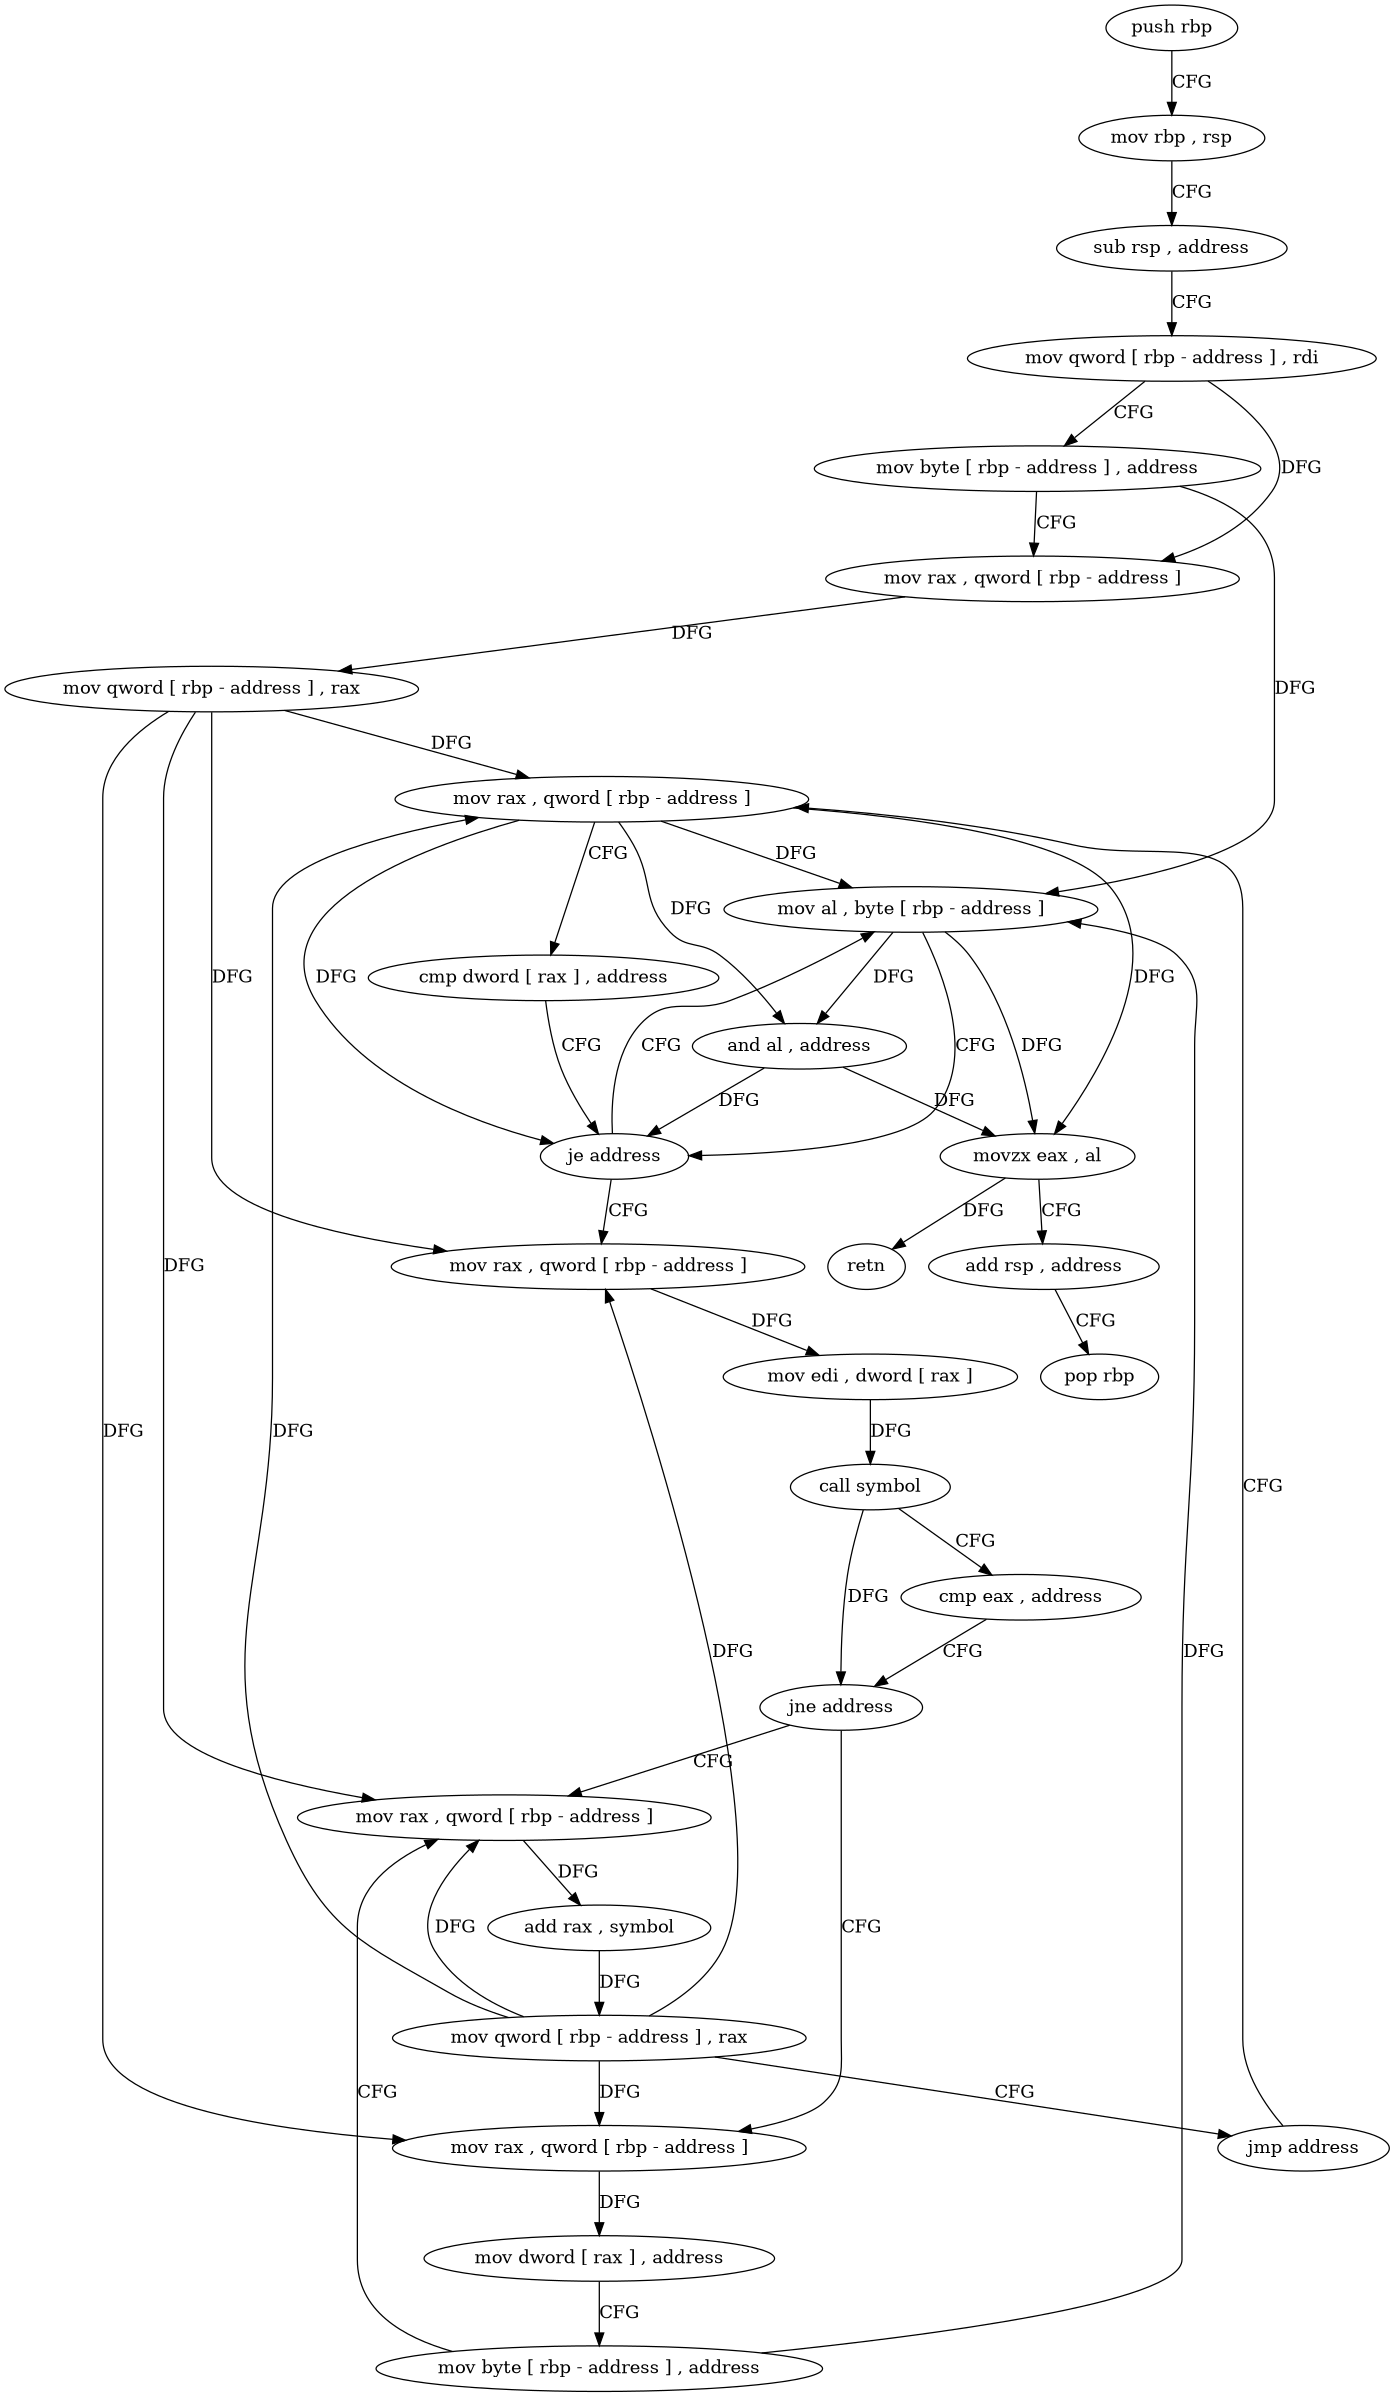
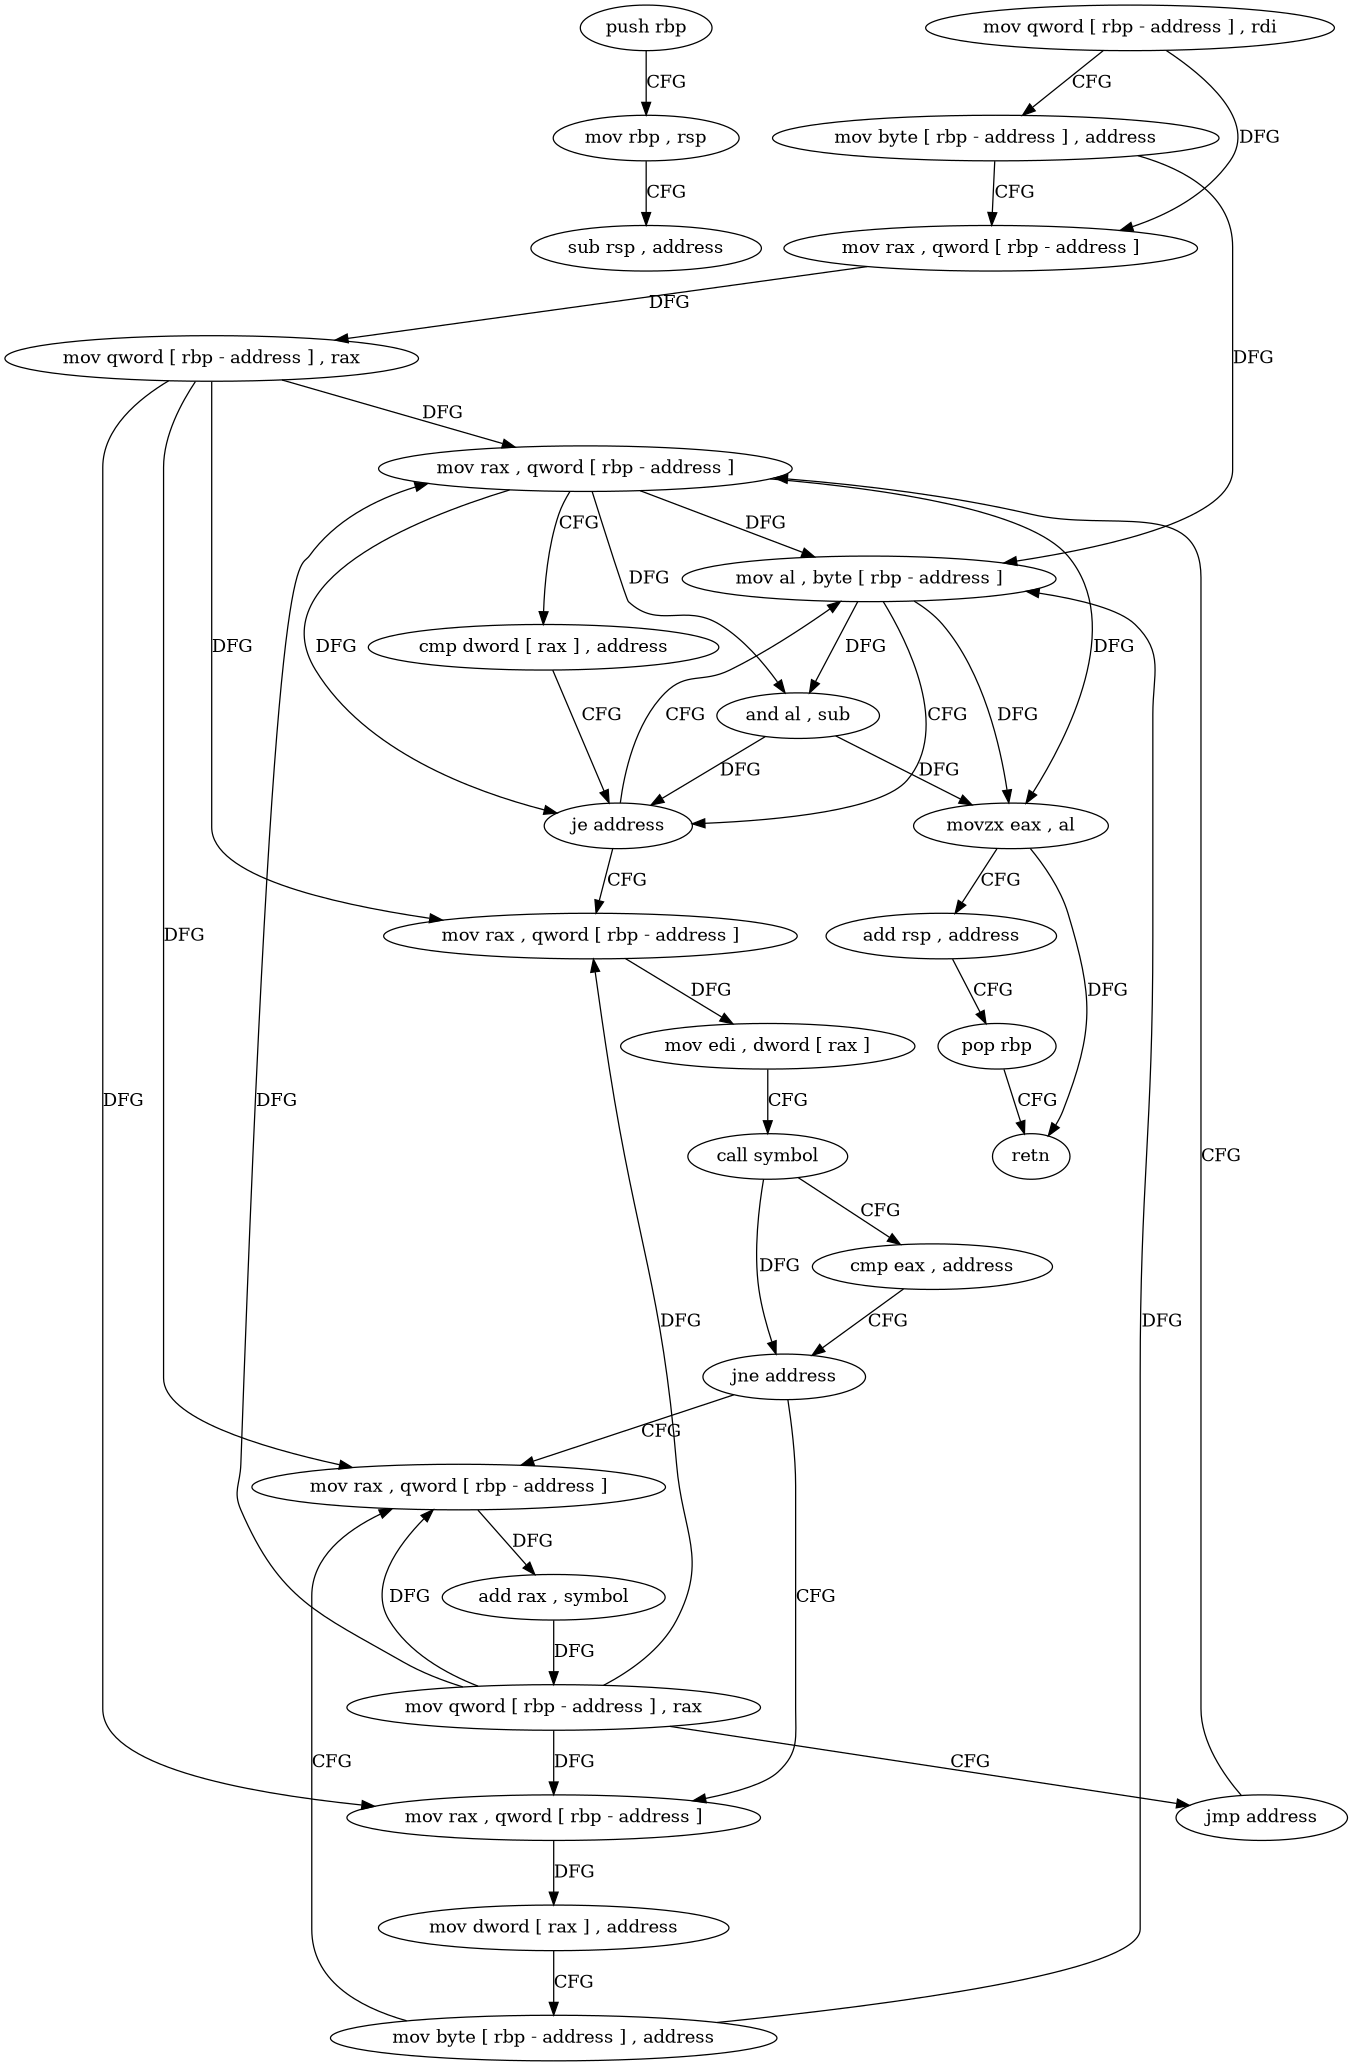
  digraph {
    n1 [label="push rbp"]
    n2 [label="mov rbp , rsp"]
    n3 [label="sub rsp , address"]
    n4 [label="mov qword [ rbp - address ] , rdi"]
    n5 [label="mov byte [ rbp - address ] , address"]
    n6 [label="mov rax , qword [ rbp - address ]"]
    n7 [label="mov al , byte [ rbp - address ]"]
    n8 [label="mov qword [ rbp - address ] , rax"]
-   n9 [label="and al , address"]
+   n9 [label="and al , sub"]
    n10 [label="movzx eax , al"]
    n11 [label="je address"]
    n12 [label="mov rax , qword [ rbp - address ]"]
    n13 [label="mov rax , qword [ rbp - address ]"]
    n14 [label="mov rax , qword [ rbp - address ]"]
    n15 [label="mov rax , qword [ rbp - address ]"]
    n16 [label="cmp dword [ rax ] , address"]
    n17 [label="mov edi , dword [ rax ]"]
    n18 [label="add rax , symbol"]
    n19 [label="mov dword [ rax ] , address"]
    n20 [label="add rsp , address"]
    n21 [label=retn]
    n22 [label="pop rbp"]
    n23 [label="call symbol"]
    n24 [label="cmp eax , address"]
    n25 [label="jne address"]
    n26 [label="mov qword [ rbp - address ] , rax"]
    n27 [label="mov byte [ rbp - address ] , address"]
    n28 [label="jmp address"]
    n1 -> n2 [label=CFG]
    n2 -> n3 [label=CFG]
-   n3 -> n4 [label=CFG]
    n4 -> n5 [label=CFG]
    n4 -> n6 [label=DFG]
    n5 -> n6 [label=CFG]
    n5 -> n7 [label=DFG]
    n6 -> n8 [label=DFG]
    n7 -> n9 [label=DFG]
    n7 -> n10 [label=DFG]
    n7 -> n11 [label=CFG]
    n8 -> n12 [label=DFG]
    n8 -> n13 [label=DFG]
    n8 -> n14 [label=DFG]
    n8 -> n15 [label=DFG]
    n9 -> n10 [label=DFG]
    n9 -> n11 [label=DFG]
    n10 -> n20 [label=CFG]
    n10 -> n21 [label=DFG]
    n11 -> n7 [label=CFG]
    n11 -> n13 [label=CFG]
    n12 -> n7 [label=DFG]
    n12 -> n9 [label=DFG]
    n12 -> n10 [label=DFG]
    n12 -> n11 [label=DFG]
    n12 -> n16 [label=CFG]
    n13 -> n17 [label=DFG]
    n14 -> n18 [label=DFG]
    n15 -> n19 [label=DFG]
    n16 -> n11 [label=CFG]
-   n17 -> n23 [label=DFG]
+   n17 -> n23 [label=CFG]
    n18 -> n26 [label=DFG]
    n19 -> n27 [label=CFG]
    n20 -> n22 [label=CFG]
+   n22 -> n21 [label=CFG]
    n23 -> n24 [label=CFG]
    n23 -> n25 [label=DFG]
    n24 -> n25 [label=CFG]
    n25 -> n14 [label=CFG]
    n25 -> n15 [label=CFG]
    n26 -> n12 [label=DFG]
    n26 -> n13 [label=DFG]
    n26 -> n14 [label=DFG]
    n26 -> n15 [label=DFG]
    n26 -> n28 [label=CFG]
    n27 -> n7 [label=DFG]
    n27 -> n14 [label=CFG]
    n28 -> n12 [label=CFG]
  }
